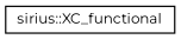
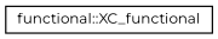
  digraph {
    rankdir=LR
    fontname=Montserrat
-   n1 [color=black fillcolor=white fontname=Montserrat fontsize=10 height=0.2 label="sirius::XC_functional" shape=record style=filled width=0.4]
+   n1 [color=black fillcolor=white fontname=Montserrat fontsize=10 height=0.2 label="functional::XC_functional" shape=record style=filled width=0.4]
  }
